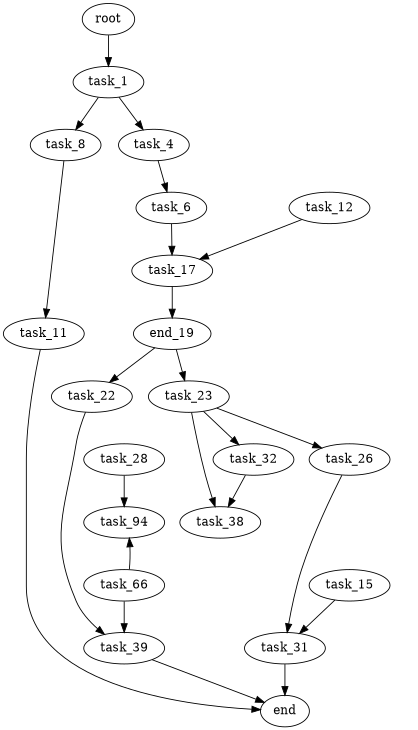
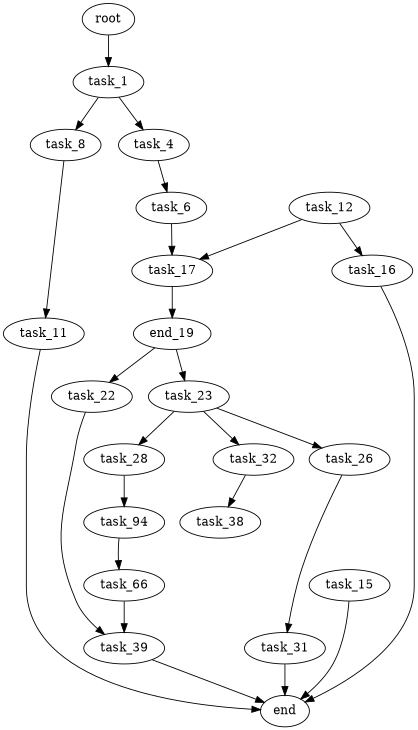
  digraph {
    root
    task_1
    task_4
    task_8
    task_6
    task_11
    task_17
    task_12
+   task_16
    end
    task_15
    n12 [label=end_19]
    task_22
    task_23
    task_39
    task_26
    task_28
    task_32
    task_31
    n20 [label=task_94]
    task_38
    n22 [label=task_66]
    root -> task_1
    task_1 -> task_4
    task_1 -> task_8
    task_4 -> task_6
    task_8 -> task_11
    task_6 -> task_17
    task_11 -> end
    task_17 -> n12
    task_12 -> task_17
-   task_15 -> task_31
+   task_12 -> task_16
+   task_16 -> end
+   task_15 -> end
    n12 -> task_22
    n12 -> task_23
    task_22 -> task_39
    task_23 -> task_26
-   task_23 -> task_38
+   task_23 -> task_28
    task_23 -> task_32
    task_39 -> end
    task_26 -> task_31
    task_28 -> n20
    task_32 -> task_38
    task_31 -> end
-   n22 -> n20
+   n20 -> n22
    n22 -> task_39
  }
